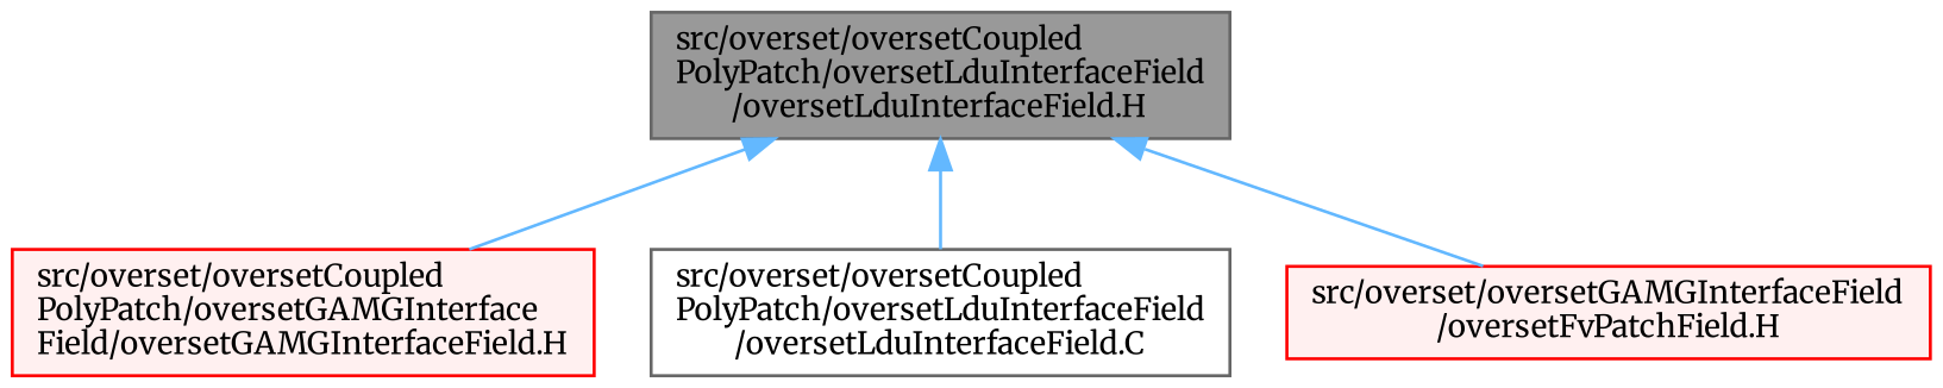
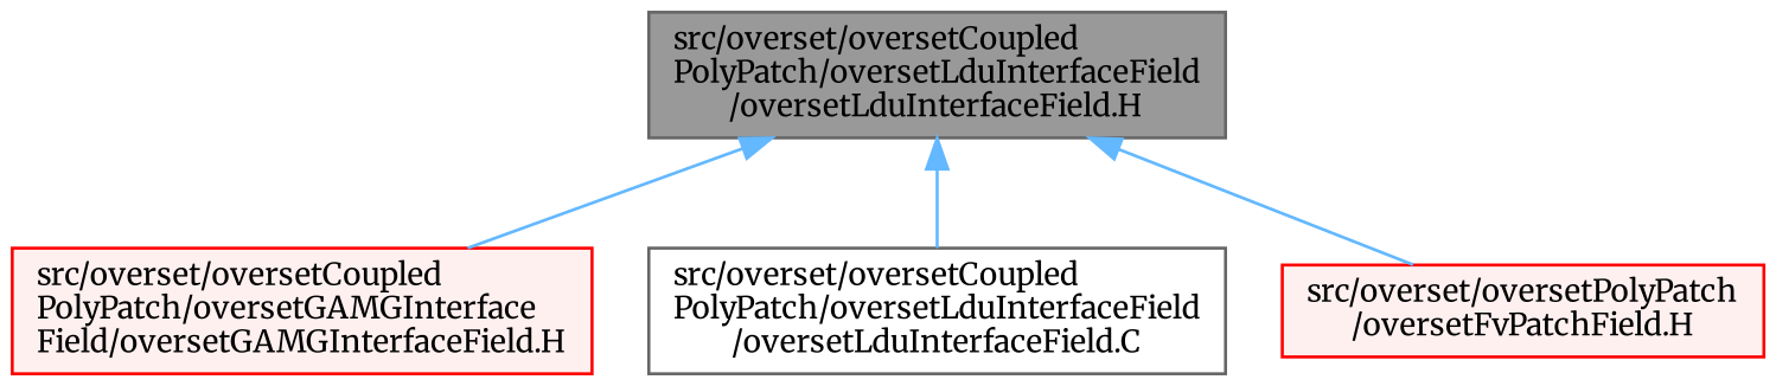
  digraph {
    fontname=Merriweather
    node [color=red fillcolor="#FFF0F0" fontname=Merriweather fontsize=10 shape=box style=filled]
    edge [color=steelblue1 dir=back fontname=Merriweather fontsize=10 labelfontname=Helvetica labelfontsize=10 style=solid]
    n1 [color=gray40 fillcolor=grey60 fontcolor=black height=0.2 label="src/overset/oversetCoupled\lPolyPatch/oversetLduInterfaceField\l/oversetLduInterfaceField.H" width=0.4]
    n2 [height=0.2 label="src/overset/oversetCoupled\lPolyPatch/oversetGAMGInterface\lField/oversetGAMGInterfaceField.H" width=0.4]
    n3 [color=grey40 fillcolor=white height=0.2 label="src/overset/oversetCoupled\lPolyPatch/oversetLduInterfaceField\l/oversetLduInterfaceField.C" width=0.4]
-   n4 [height=0.2 label="src/overset/oversetGAMGInterfaceField\l/oversetFvPatchField.H" width=0.4]
+   n4 [height=0.2 label="src/overset/oversetPolyPatch\l/oversetFvPatchField.H" width=0.4]
    n1 -> n2
    n1 -> n3
    n1 -> n4
  }
